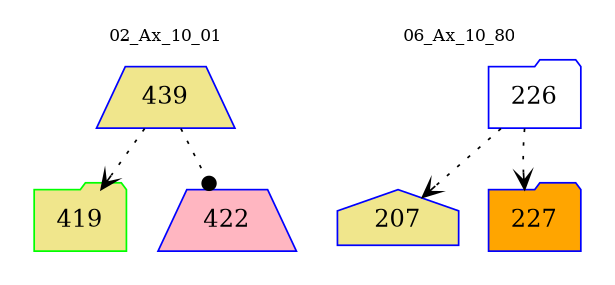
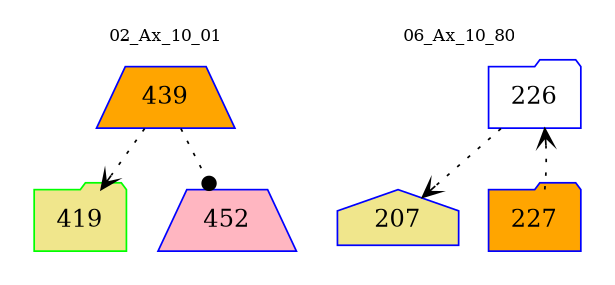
  digraph {
    node [color=blue fillcolor=orange shape=folder style=filled]
    edge [arrowhead=vee color=black style=dotted]
-   n1 [fillcolor=khaki label=439 shape=trapezium]
+   n1 [label=439 shape=trapezium]
    n2 [color=green fillcolor=khaki label=419]
-   n3 [fillcolor=lightpink label=422 shape=trapezium]
+   n3 [fillcolor=lightpink label=452 shape=trapezium]
    n4 [fillcolor=white label=226]
    n5 [fillcolor=khaki label=207 shape=house]
    n6 [label=227]
    subgraph cluster_1 {
      color=white
      fontsize=10
      label="02_Ax_10_01"
      n1
      n2
      n3
    }
    subgraph cluster_2 {
      color=white
      fontsize=10
      label="06_Ax_10_80"
      n4
      n5
      n6
    }
    n1 -> n2
    n1 -> n3 [arrowhead=dot]
    n4 -> n5
-   n4 -> n6
+   n6 -> n4
  }
